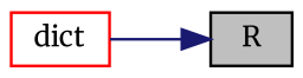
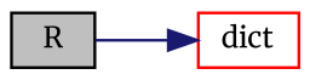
  digraph {
    rankdir=LR
    fontname=Merriweather
    node [fontname=Merriweather fontsize=10 shape=record]
    n1 [color=black fillcolor=grey75 fontcolor=black height=0.2 label=R style=filled width=0.4]
    n2 [color=red height=0.2 label=dict width=0.4]
-   n2 -> n1 [color=midnightblue fontname=Merriweather fontsize=10 labelfontname=Helvetica labelfontsize=10 style=solid]
+   n1 -> n2 [color=midnightblue fontname=Merriweather fontsize=10 labelfontname=Helvetica labelfontsize=10 style=solid]
  }
